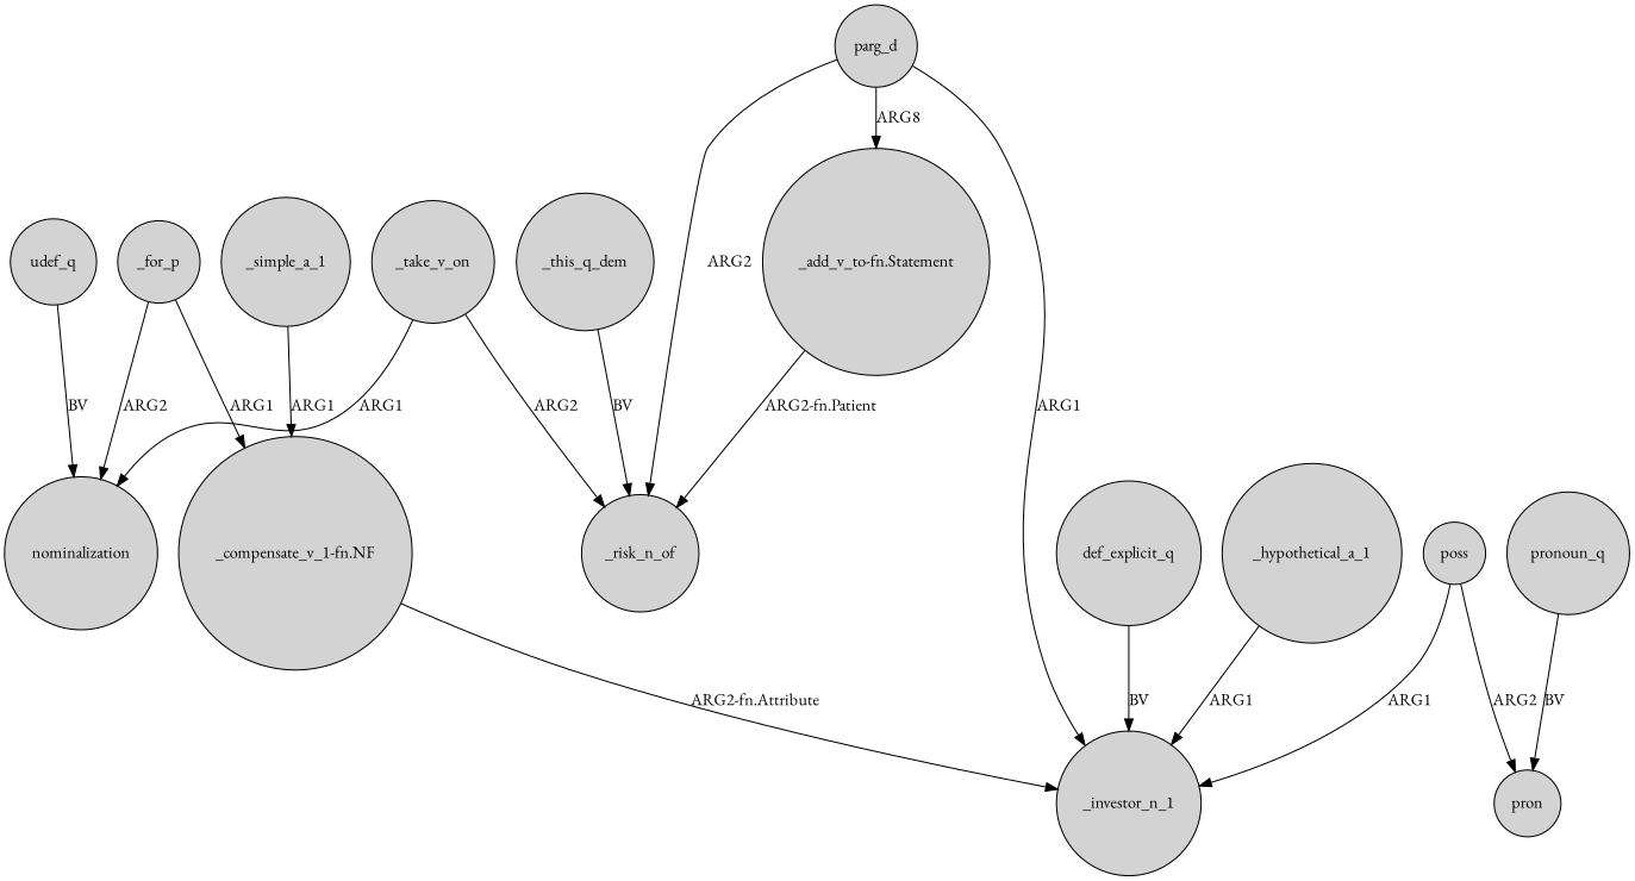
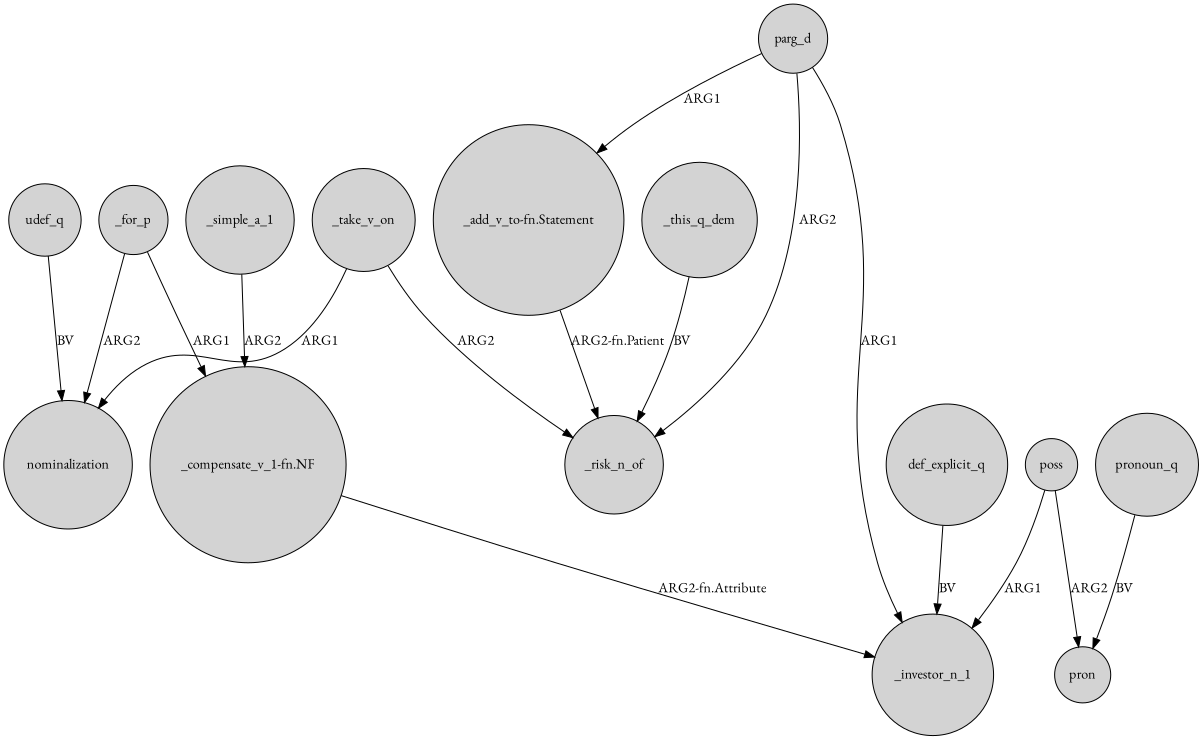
  digraph {
    fontname="EB Garamond"
    node [fontname="EB Garamond" shape=circle style=filled]
    edge [fontname="EB Garamond"]
    _for_p
    nominalization
    "_compensate_v_1-fn.NF"
    _investor_n_1
    _take_v_on
    _risk_n_of
    _simple_a_1
    poss
    pron
    parg_d
    "_add_v_to-fn.Statement"
    _this_q_dem
    udef_q
    def_explicit_q
-   _hypothetical_a_1
    pronoun_q
    _for_p -> nominalization [label=ARG2]
    _for_p -> "_compensate_v_1-fn.NF" [label=ARG1]
    "_compensate_v_1-fn.NF" -> _investor_n_1 [label="ARG2-fn.Attribute"]
    _take_v_on -> nominalization [label=ARG1]
    _take_v_on -> _risk_n_of [label=ARG2]
-   _simple_a_1 -> "_compensate_v_1-fn.NF" [label=ARG1]
+   _simple_a_1 -> "_compensate_v_1-fn.NF" [label=ARG2]
    poss -> _investor_n_1 [label=ARG1]
    poss -> pron [label=ARG2]
    parg_d -> _investor_n_1 [label=ARG1]
    parg_d -> _risk_n_of [label=ARG2]
-   parg_d -> "_add_v_to-fn.Statement" [label=ARG8]
+   parg_d -> "_add_v_to-fn.Statement" [label=ARG1]
    "_add_v_to-fn.Statement" -> _risk_n_of [label="ARG2-fn.Patient"]
    _this_q_dem -> _risk_n_of [label=BV]
    udef_q -> nominalization [label=BV]
    def_explicit_q -> _investor_n_1 [label=BV]
-   _hypothetical_a_1 -> _investor_n_1 [label=ARG1]
    pronoun_q -> pron [label=BV]
  }
